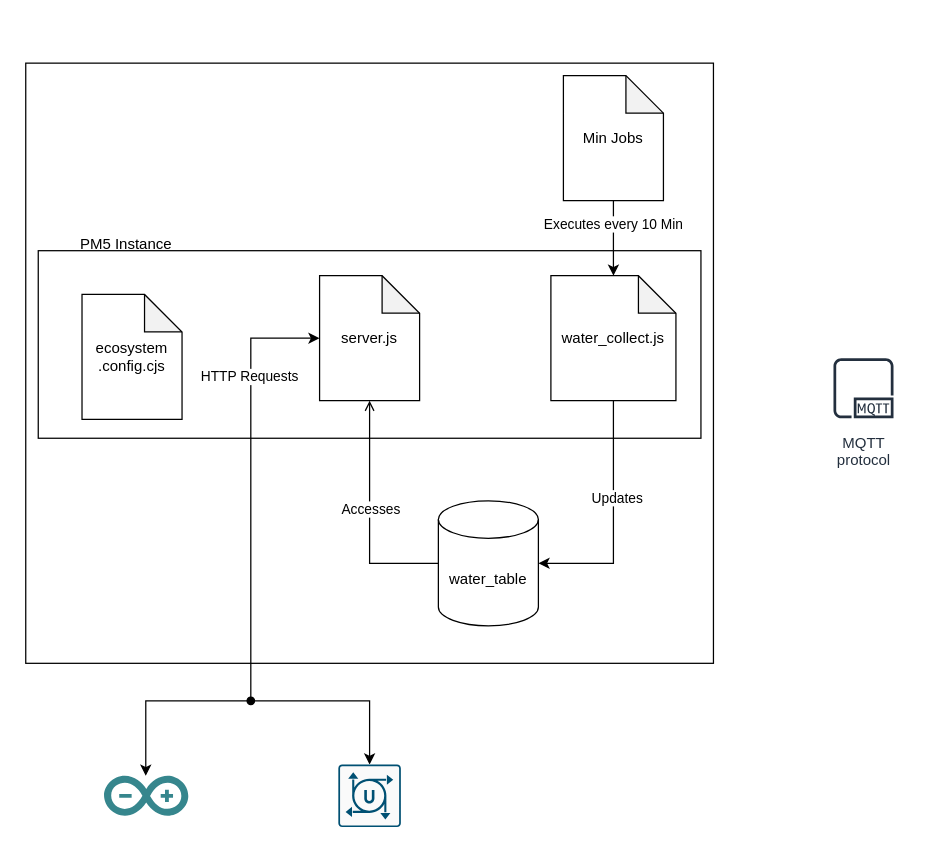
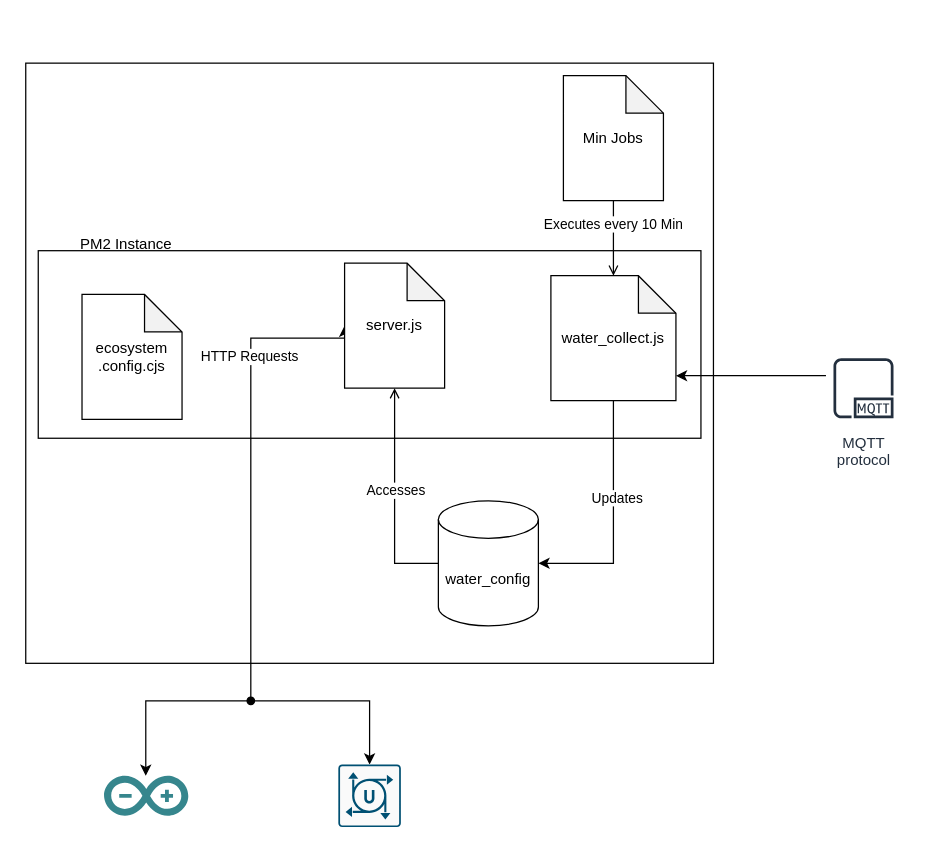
  <mxCell id="0" />
  <mxCell id="1" parent="0" />
  <mxCell id="2" value="" style="rounded=0;whiteSpace=wrap;html=1;" vertex="1" parent="1"><mxGeometry x="20" y="50" width="550" height="480" as="geometry" /></mxCell>
  <mxCell id="3" value="" style="rounded=0;whiteSpace=wrap;html=1;" vertex="1" parent="1"><mxGeometry x="30" y="200" width="530" height="150" as="geometry" /></mxCell>
- <mxCell id="4" value="water_table" style="shape=cylinder3;whiteSpace=wrap;html=1;boundedLbl=1;backgroundOutline=1;size=15;" vertex="1" parent="1"><mxGeometry x="350" y="400" width="80" height="100" as="geometry" /></mxCell>
+ <mxCell id="4" value="water_config" style="shape=cylinder3;whiteSpace=wrap;html=1;boundedLbl=1;backgroundOutline=1;size=15;" vertex="1" parent="1"><mxGeometry x="350" y="400" width="80" height="100" as="geometry" /></mxCell>
  <mxCell id="5" value="water_collect.js" style="shape=note;whiteSpace=wrap;html=1;backgroundOutline=1;darkOpacity=0.05;" vertex="1" parent="1"><mxGeometry x="440" y="220" width="100" height="100" as="geometry" /></mxCell>
  <mxCell id="6" style="edgeStyle=orthogonalEdgeStyle;rounded=0;orthogonalLoop=1;jettySize=auto;html=1;exitX=0;exitY=0.5;exitDx=0;exitDy=0;exitPerimeter=0;startArrow=classic;startFill=1;" edge="1" parent="1" source="8" target="21"><mxGeometry relative="1" as="geometry"><mxPoint x="690" y="460" as="targetPoint" /><Array as="points"><mxPoint x="200" y="270" /><mxPoint x="200" y="560" /><mxPoint x="116" y="560" /></Array></mxGeometry></mxCell>
  <mxCell id="7" value="HTTP Requests" style="edgeLabel;html=1;align=center;verticalAlign=middle;resizable=0;points=[];" vertex="1" connectable="0" parent="6"><mxGeometry x="-0.056" y="-2" relative="1" as="geometry"><mxPoint y="-146" as="offset" /></mxGeometry></mxCell>
- <mxCell id="8" value="server.js" style="shape=note;whiteSpace=wrap;html=1;backgroundOutline=1;darkOpacity=0.05;" vertex="1" parent="1"><mxGeometry x="255" y="220" width="80" height="100" as="geometry" /></mxCell>
+ <mxCell id="8" value="server.js" style="shape=note;whiteSpace=wrap;html=1;backgroundOutline=1;darkOpacity=0.05;" vertex="1" parent="1"><mxGeometry x="275" y="210" width="80" height="100" as="geometry" /></mxCell>
  <mxCell id="9" value="" style="shape=image;html=1;verticalAlign=top;verticalLabelPosition=bottom;labelBackgroundColor=#ffffff;imageAspect=0;aspect=fixed;image=https://cdn1.iconfinder.com/data/icons/fruit-136/64/Fruit_iconfree_Filled_Outline_raspberry-healthy-organic-food-fruit_icon-128.png" vertex="1" parent="1"><mxGeometry x="50" width="68" height="68" as="geometry" y="20" /></mxCell>
+ <mxCell id="10" value="" style="edgeStyle=elbowEdgeStyle;rounded=0;orthogonalLoop=1;jettySize=auto;html=1;elbow=vertical;" edge="1" parent="1" source="11" target="5"><mxGeometry relative="1" as="geometry" /></mxCell>
  <mxCell id="11" value="MQTT&#10;protocol" style="sketch=0;outlineConnect=0;fontColor=#232F3E;gradientColor=none;strokeColor=#232F3E;fillColor=#ffffff;dashed=0;verticalLabelPosition=bottom;verticalAlign=top;align=center;html=1;fontSize=12;fontStyle=0;aspect=fixed;shape=mxgraph.aws4.resourceIcon;resIcon=mxgraph.aws4.mqtt_protocol;" vertex="1" parent="1"><mxGeometry x="660" y="280" width="60" height="60" as="geometry" /></mxCell>
  <mxCell id="12" value="ecosystem&lt;div&gt;.config.cjs&lt;/div&gt;" style="shape=note;whiteSpace=wrap;html=1;backgroundOutline=1;darkOpacity=0.05;" vertex="1" parent="1"><mxGeometry x="65" y="235" width="80" height="100" as="geometry" /></mxCell>
- <mxCell id="13" value="PM5 Instance" style="text;html=1;align=center;verticalAlign=middle;resizable=0;points=[];autosize=1;strokeColor=none;fillColor=none;" vertex="1" parent="1"><mxGeometry x="50" y="180" width="100" height="30" as="geometry" /></mxCell>
+ <mxCell id="13" value="PM2 Instance" style="text;html=1;align=center;verticalAlign=middle;resizable=0;points=[];autosize=1;strokeColor=none;fillColor=none;" vertex="1" parent="1"><mxGeometry x="50" y="180" width="100" height="30" as="geometry" /></mxCell>
  <mxCell id="14" style="edgeStyle=orthogonalEdgeStyle;rounded=0;orthogonalLoop=1;jettySize=auto;html=1;exitX=0.5;exitY=1;exitDx=0;exitDy=0;exitPerimeter=0;entryX=1;entryY=0.5;entryDx=0;entryDy=0;entryPerimeter=0;" edge="1" parent="1" source="5" target="4"><mxGeometry relative="1" as="geometry" /></mxCell>
  <mxCell id="15" value="Updates" style="edgeLabel;html=1;align=center;verticalAlign=middle;resizable=0;points=[];" vertex="1" connectable="0" parent="14"><mxGeometry x="-0.19" y="2" relative="1" as="geometry"><mxPoint as="offset" /></mxGeometry></mxCell>
  <mxCell id="16" style="edgeStyle=orthogonalEdgeStyle;rounded=0;orthogonalLoop=1;jettySize=auto;html=1;exitX=0;exitY=0.5;exitDx=0;exitDy=0;exitPerimeter=0;entryX=0.5;entryY=1;entryDx=0;entryDy=0;entryPerimeter=0;endArrow=open;" edge="1" parent="1" source="4" target="8"><mxGeometry relative="1" as="geometry" /></mxCell>
  <mxCell id="17" value="Accesses" style="edgeLabel;html=1;align=center;verticalAlign=middle;resizable=0;points=[];" vertex="1" connectable="0" parent="16"><mxGeometry x="0.07" relative="1" as="geometry"><mxPoint as="offset" /></mxGeometry></mxCell>
  <mxCell id="18" value="Min Jobs" style="shape=note;whiteSpace=wrap;html=1;backgroundOutline=1;darkOpacity=0.05;" vertex="1" parent="1"><mxGeometry x="450" y="60" width="80" height="100" as="geometry" /></mxCell>
- <mxCell id="19" style="edgeStyle=orthogonalEdgeStyle;rounded=0;orthogonalLoop=1;jettySize=auto;html=1;exitX=0.5;exitY=1;exitDx=0;exitDy=0;exitPerimeter=0;entryX=0.5;entryY=0;entryDx=0;entryDy=0;entryPerimeter=0;" edge="1" parent="1" source="18" target="5"><mxGeometry relative="1" as="geometry" /></mxCell>
+ <mxCell id="19" style="edgeStyle=orthogonalEdgeStyle;rounded=0;orthogonalLoop=1;jettySize=auto;html=1;exitX=0.5;exitY=1;exitDx=0;exitDy=0;exitPerimeter=0;entryX=0.5;entryY=0;entryDx=0;entryDy=0;entryPerimeter=0;endArrow=open;" edge="1" parent="1" source="18" target="5"><mxGeometry relative="1" as="geometry" /></mxCell>
  <mxCell id="20" value="Executes every 10 Min" style="edgeLabel;html=1;align=center;verticalAlign=middle;resizable=0;points=[];" vertex="1" connectable="0" parent="19"><mxGeometry x="-0.4" y="-1" relative="1" as="geometry"><mxPoint as="offset" /></mxGeometry></mxCell>
  <mxCell id="21" value="" style="dashed=0;outlineConnect=0;html=1;align=center;labelPosition=center;verticalLabelPosition=bottom;verticalAlign=top;shape=mxgraph.weblogos.arduino;fillColor=#36868D;strokeColor=none" vertex="1" parent="1"><mxGeometry x="82.6" y="620" width="67.4" height="32" as="geometry" /></mxCell>
  <mxCell id="22" style="edgeStyle=orthogonalEdgeStyle;rounded=0;orthogonalLoop=1;jettySize=auto;html=1;exitX=0.5;exitY=0;exitDx=0;exitDy=0;exitPerimeter=0;endArrow=oval;endFill=1;startArrow=classic;startFill=1;" edge="1" parent="1" source="23"><mxGeometry relative="1" as="geometry"><mxPoint x="200" y="560" as="targetPoint" /><Array as="points"><mxPoint x="295" y="560" /></Array></mxGeometry></mxCell>
  <mxCell id="23" value="" style="sketch=0;points=[[0.015,0.015,0],[0.985,0.015,0],[0.985,0.985,0],[0.015,0.985,0],[0.25,0,0],[0.5,0,0],[0.75,0,0],[1,0.25,0],[1,0.5,0],[1,0.75,0],[0.75,1,0],[0.5,1,0],[0.25,1,0],[0,0.75,0],[0,0.5,0],[0,0.25,0]];verticalLabelPosition=bottom;html=1;verticalAlign=top;aspect=fixed;align=center;pointerEvents=1;shape=mxgraph.cisco19.rect;prIcon=unity;fillColor=#FAFAFA;strokeColor=#005073;" vertex="1" parent="1"><mxGeometry x="270" y="611" width="50" height="50" as="geometry" /></mxCell>
